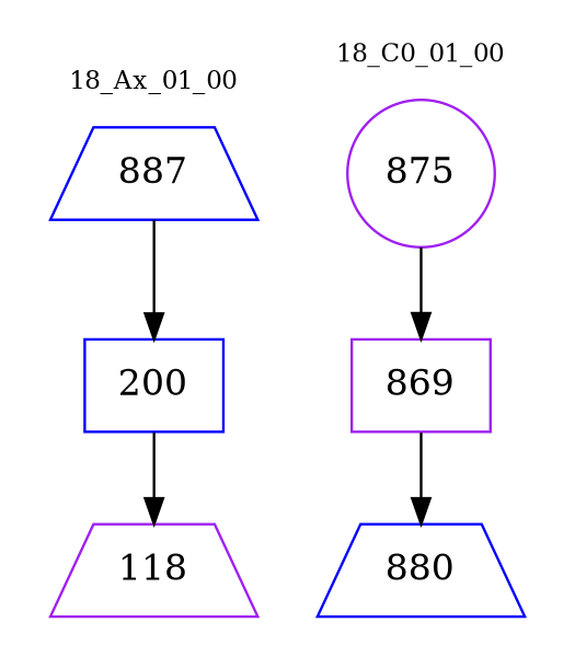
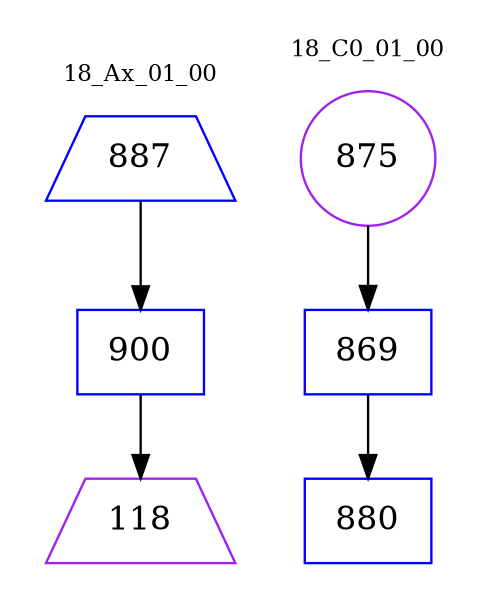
  digraph {
    node [color=blue shape=trapezium]
    edge [color=black]
    n1 [label=887]
-   n2 [label=200 shape=box]
+   n2 [label=900 shape=box]
    n3 [color=purple label=118]
    n4 [color=purple label=875 shape=circle]
-   n5 [color=purple label=869 shape=box]
-   n6 [label=880]
+   n5 [label=869 shape=box]
+   n6 [label=880 shape=box]
    subgraph cluster_1 {
      color=white
      fontsize=10
      label="18_Ax_01_00"
      n1
      n2
      n3
    }
    subgraph cluster_2 {
      color=white
      fontsize=10
      label="18_C0_01_00"
      n4
      n5
      n6
    }
    n1 -> n2
    n2 -> n3
    n4 -> n5
    n5 -> n6
  }
